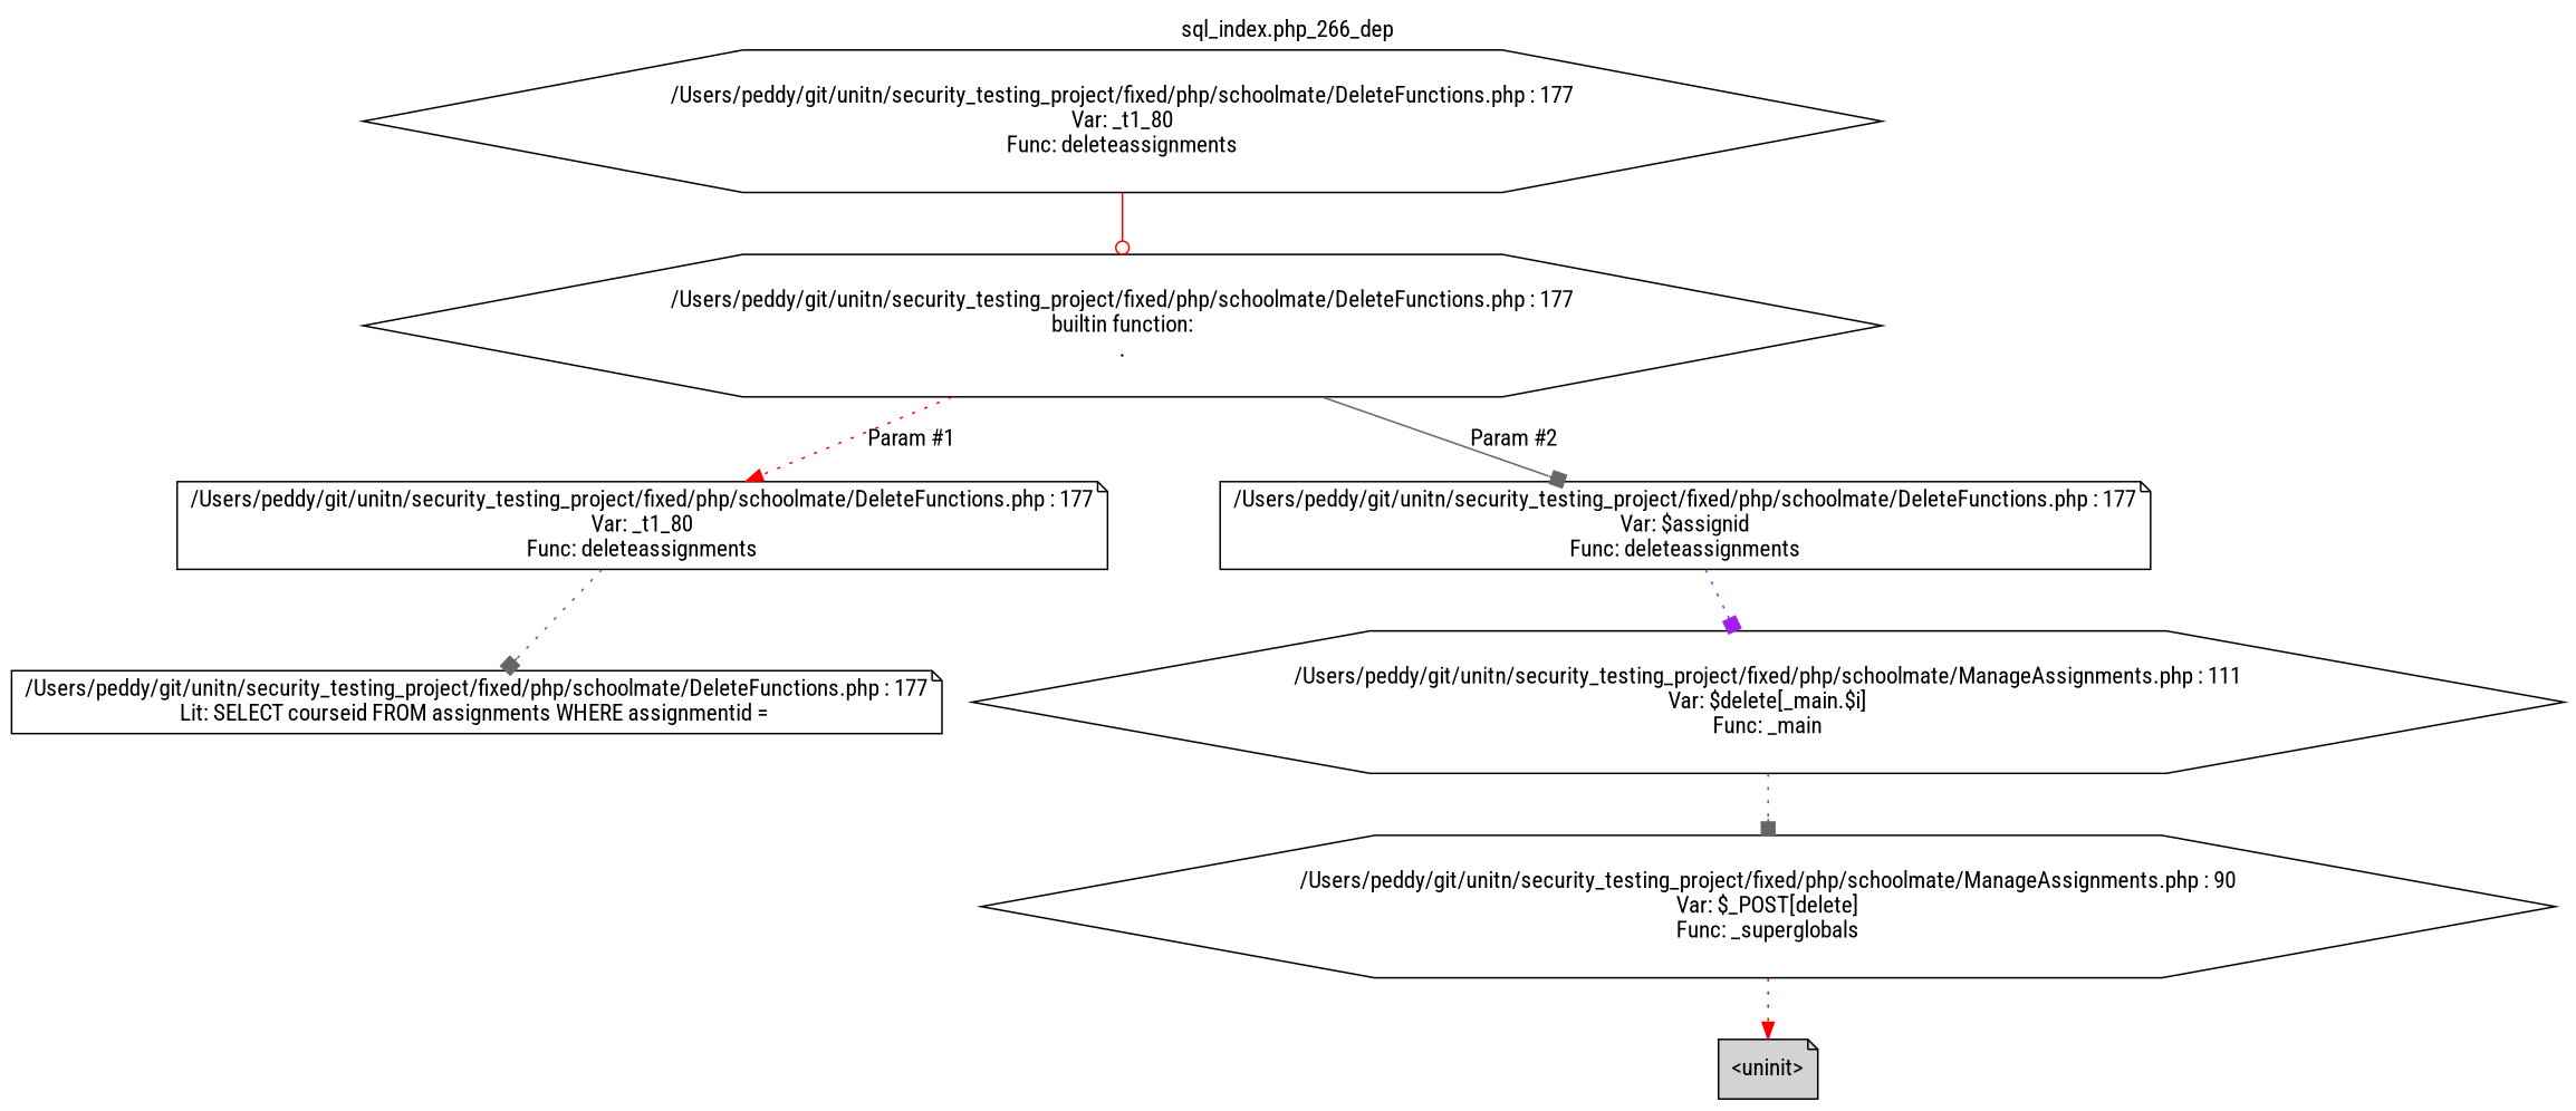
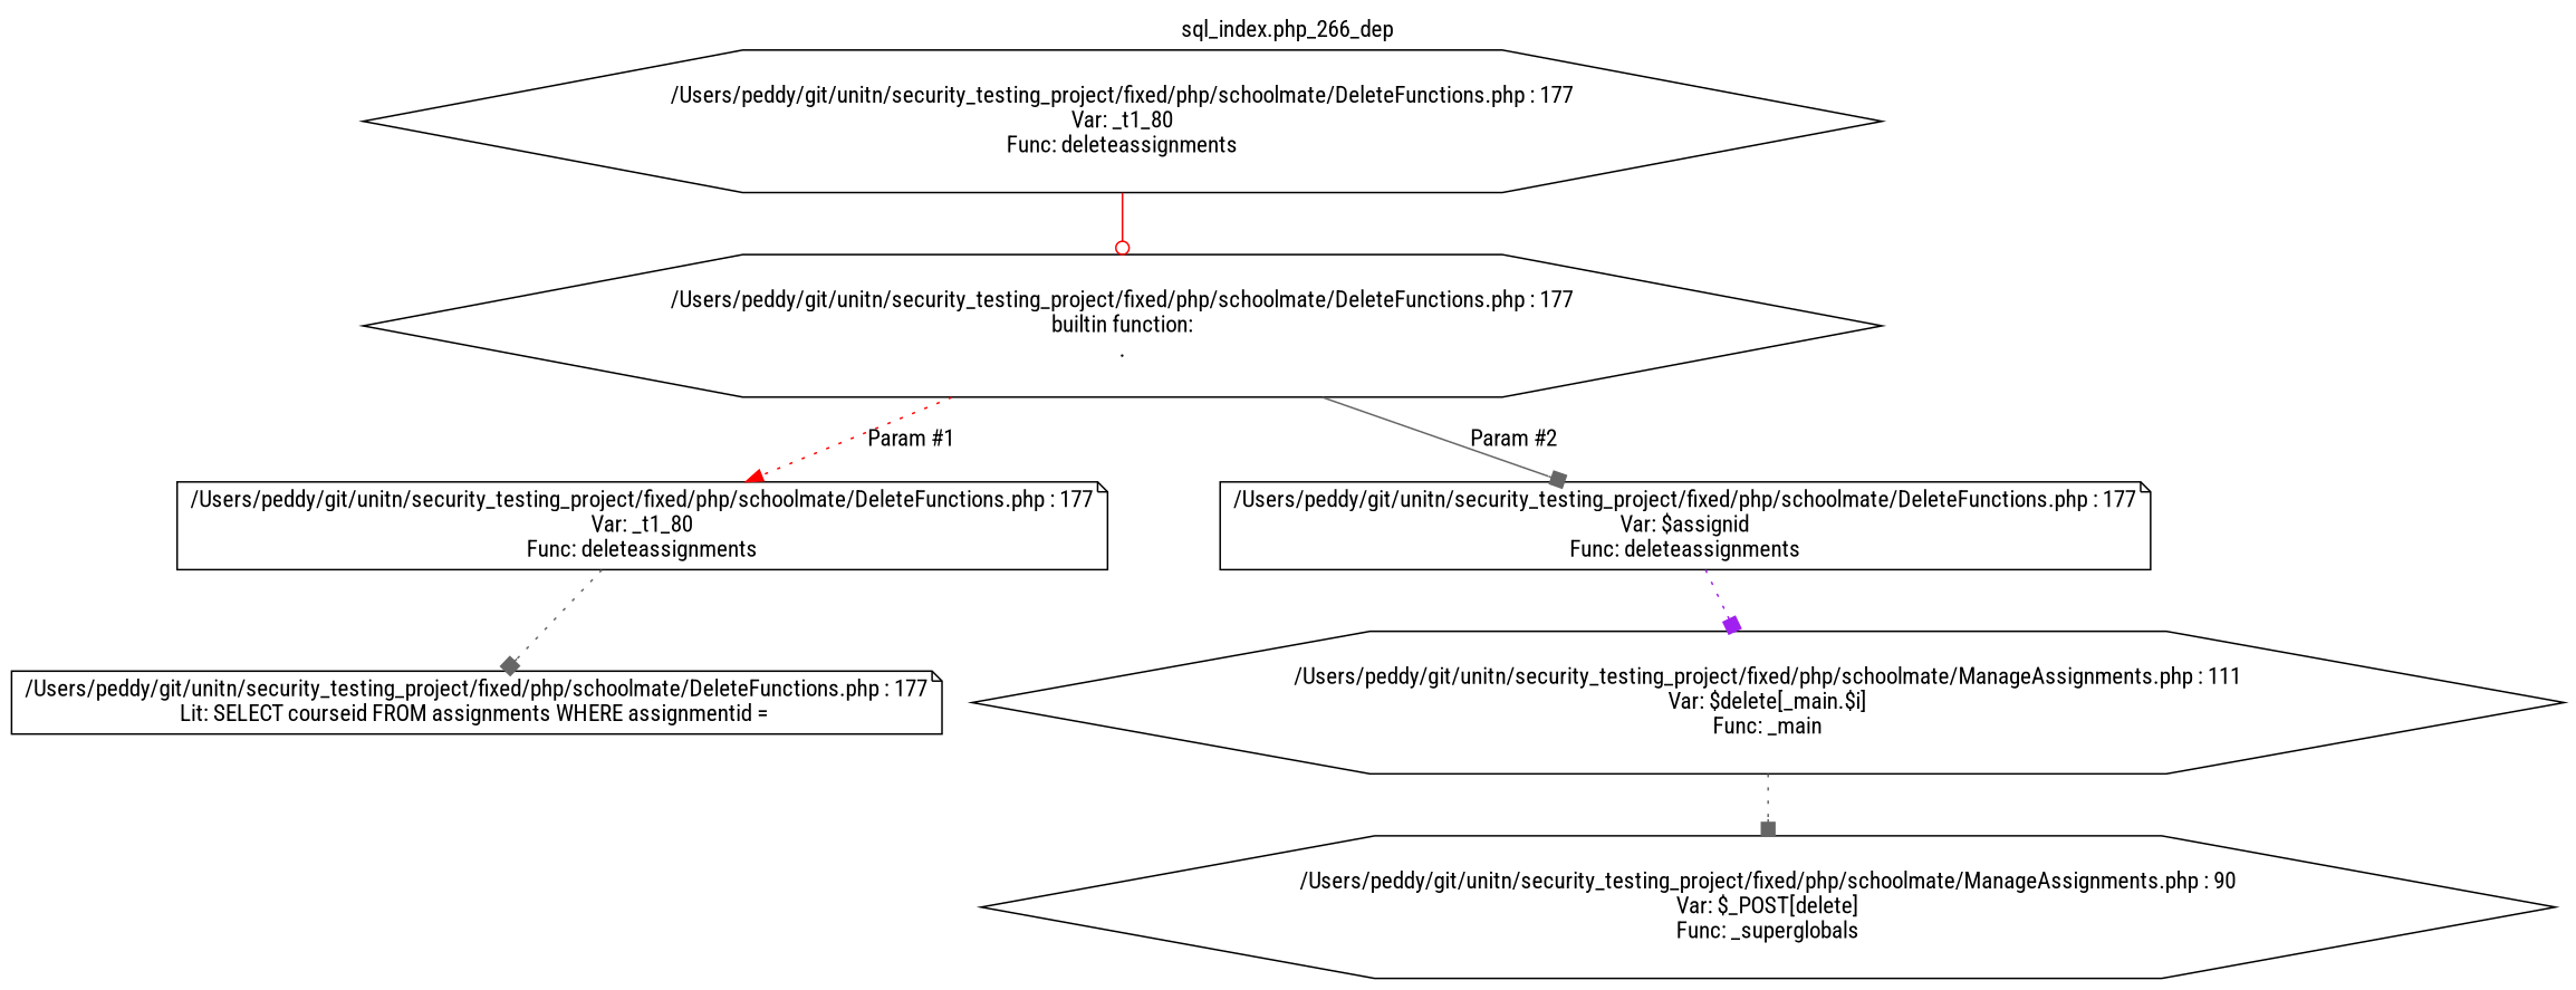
  digraph {
    label="sql_index.php_266_dep"
    labelloc=t
    fontname="Roboto Condensed"
    node [shape=hexagon fontname="Roboto Condensed"]
    edge [color=red style=dotted arrowhead=box fontname="Roboto Condensed"]
    n1 [label="/Users/peddy/git/unitn/security_testing_project/fixed/php/schoolmate/DeleteFunctions.php : 177\nVar: _t1_80\nFunc: deleteassignments\n"]
    n2 [label="/Users/peddy/git/unitn/security_testing_project/fixed/php/schoolmate/DeleteFunctions.php : 177\nbuiltin function:\n.\n"]
    n3 [label="/Users/peddy/git/unitn/security_testing_project/fixed/php/schoolmate/DeleteFunctions.php : 177\nVar: _t1_80\nFunc: deleteassignments\n" shape=note]
    n4 [label="/Users/peddy/git/unitn/security_testing_project/fixed/php/schoolmate/DeleteFunctions.php : 177\nVar: $assignid\nFunc: deleteassignments\n" shape=note]
    n5 [label="/Users/peddy/git/unitn/security_testing_project/fixed/php/schoolmate/DeleteFunctions.php : 177\nLit: SELECT courseid FROM assignments WHERE assignmentid = \n" shape=note]
    n6 [label="/Users/peddy/git/unitn/security_testing_project/fixed/php/schoolmate/ManageAssignments.php : 111\nVar: $delete[_main.$i]\nFunc: _main\n"]
    n7 [label="/Users/peddy/git/unitn/security_testing_project/fixed/php/schoolmate/ManageAssignments.php : 90\nVar: $_POST[delete]\nFunc: _superglobals\n"]
-   n8 [label="<uninit>" shape=note style=filled]
    n1 -> n2 [style=solid arrowhead=odot]
    n2 -> n3 [label="Param #1" arrowhead=normal]
    n2 -> n4 [label="Param #2" color=gray40 style=solid]
    n3 -> n5 [color=gray40]
    n4 -> n6 [color=purple]
    n6 -> n7 [color=gray40]
-   n7 -> n8 [arrowhead=normal]
  }
